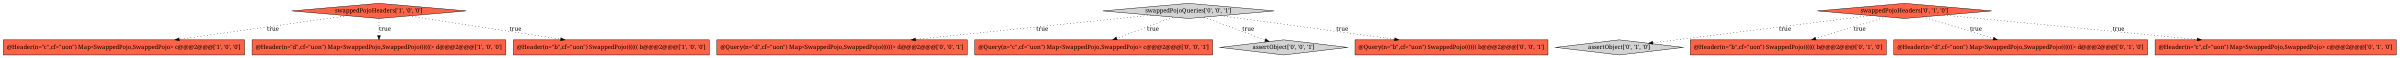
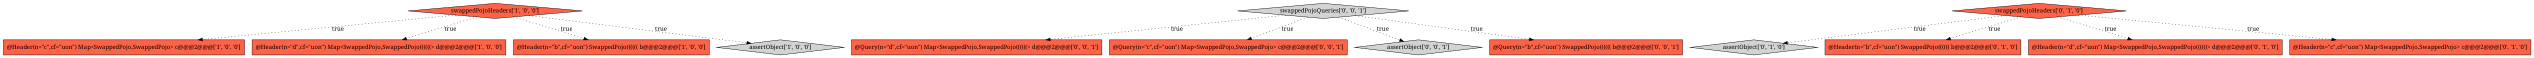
  digraph {
    fontname="Noto Serif"
    node [fillcolor=tomato fontname="Noto Serif" shape=box style=filled]
    edge [fontname="Noto Serif" style=dotted]
    n1 [label="@Header(n=\"c\",cf=\"uon\") Map<SwappedPojo,SwappedPojo> c@@@2@@@['1', '0', '0']"]
    n2 [label="@Query(n=\"d\",cf=\"uon\") Map<SwappedPojo,SwappedPojo((((((> d@@@2@@@['0', '0', '1']"]
    n3 [label="swappedPojoHeaders['1', '0', '0']" shape=diamond]
    n4 [label="@Header(n=\"d\",cf=\"uon\") Map<SwappedPojo,SwappedPojo((((((> d@@@2@@@['1', '0', '0']"]
    n5 [label="@Header(n=\"b\",cf=\"uon\") SwappedPojo(((((( b@@@2@@@['1', '0', '0']"]
+   n6 [fillcolor=lightgray label="assertObject['1', '0', '0']" shape=diamond]
    n7 [label="swappedPojoHeaders['0', '1', '0']" shape=diamond]
    n8 [fillcolor=lightgray label="assertObject['0', '1', '0']" shape=diamond]
    n9 [label="@Header(n=\"b\",cf=\"uon\") SwappedPojo(((((( b@@@2@@@['0', '1', '0']"]
    n10 [label="@Header(n=\"d\",cf=\"uon\") Map<SwappedPojo,SwappedPojo((((((> d@@@2@@@['0', '1', '0']"]
    n11 [label="@Header(n=\"c\",cf=\"uon\") Map<SwappedPojo,SwappedPojo> c@@@2@@@['0', '1', '0']"]
    n12 [label="@Query(n=\"c\",cf=\"uon\") Map<SwappedPojo,SwappedPojo> c@@@2@@@['0', '0', '1']"]
    n13 [fillcolor=lightgray label="assertObject['0', '0', '1']" shape=diamond]
    n14 [label="@Query(n=\"b\",cf=\"uon\") SwappedPojo(((((( b@@@2@@@['0', '0', '1']"]
    n15 [fillcolor=lightgray label="swappedPojoQueries['0', '0', '1']" shape=diamond]
    n3 -> n1 [label=true]
    n3 -> n4 [label=true]
    n3 -> n5 [label=true]
+   n3 -> n6 [label=true]
    n7 -> n8 [label=true]
    n7 -> n9 [label=true]
    n7 -> n10 [label=true]
    n7 -> n11 [label=true]
    n15 -> n2 [label=true]
    n15 -> n12 [label=true]
    n15 -> n13 [label=true]
    n15 -> n14 [label=true]
  }
